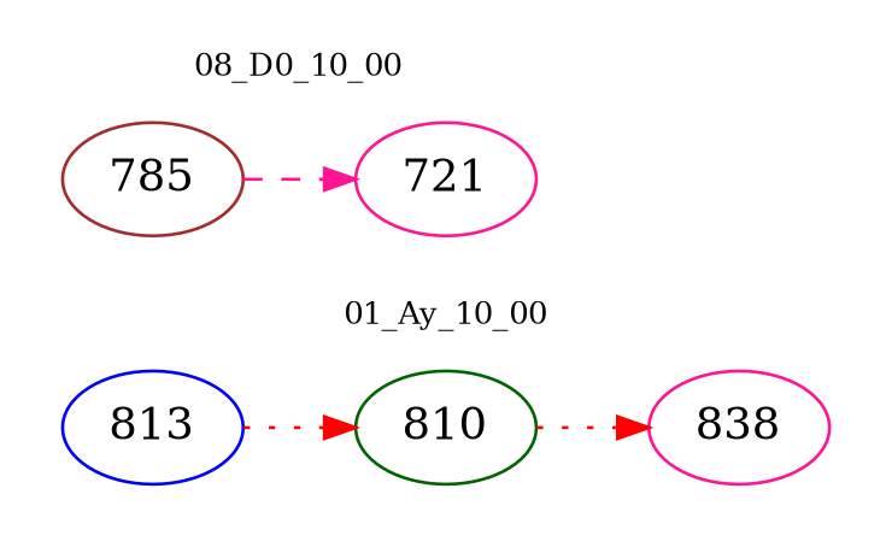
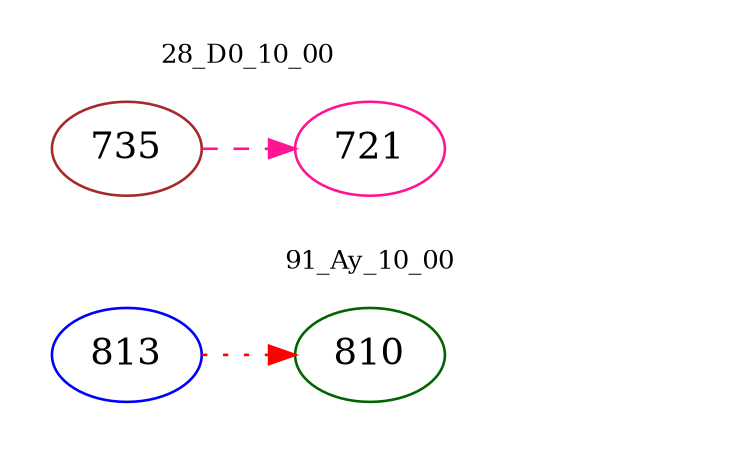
  digraph {
    rankdir=LR
    node [color=deeppink]
    edge [color=red style=dotted]
    n1 [color=blue label=813]
    n2 [color=darkgreen label=810]
-   n3 [label=838]
-   n4 [color=brown label=785]
+   n4 [color=brown label=735]
    n5 [label=721]
    subgraph cluster_1 {
      color=white
      fontsize=10
-     label="01_Ay_10_00"
+     label="91_Ay_10_00"
      n1
      n2
-     n3
    }
    subgraph cluster_2 {
      color=white
      fontsize=10
-     label="08_D0_10_00"
+     label="28_D0_10_00"
      n4
      n5
    }
    n1 -> n2
-   n2 -> n3
    n4 -> n5 [color=deeppink style=dashed]
  }
